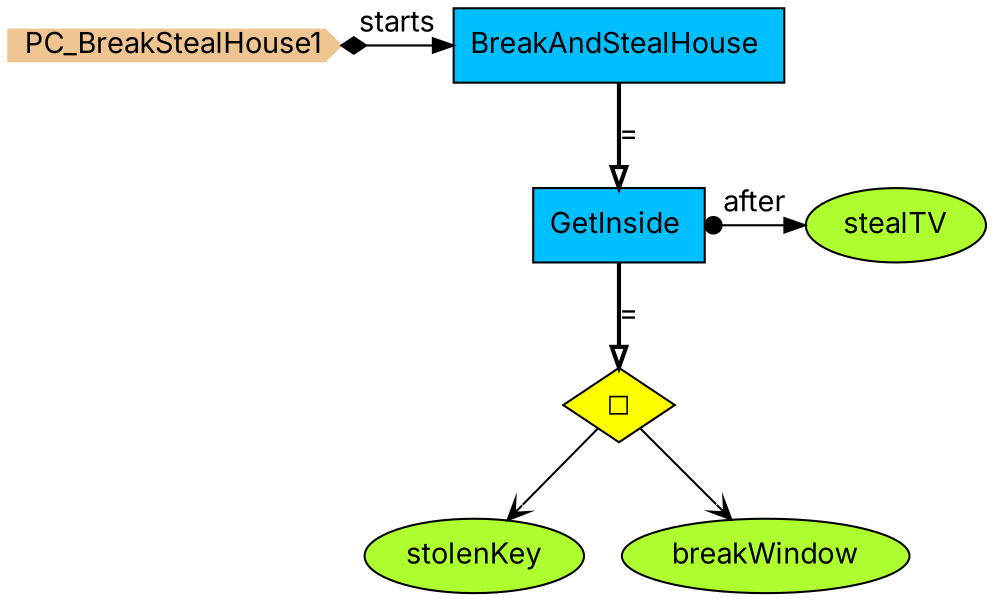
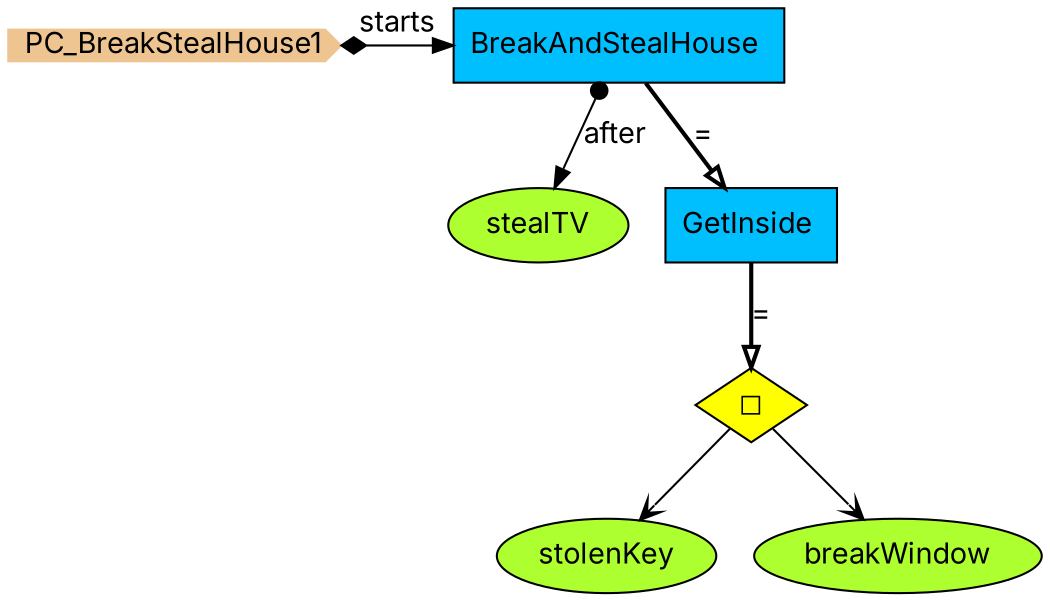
  digraph {
    fontname=Inter
    node [fillcolor=greenyellow fontname=Inter shape=ellipse style=filled]
    edge [fontname=Inter]
    n1 [label=stealTV]
    n2 [fillcolor=deepskyblue label="GetInside " shape=box]
    n3 [color=burlywood2 height=.2 label=PC_BreakStealHouse1 shape=cds width=.2 fillcolor=""]
    n4 [fillcolor=deepskyblue label="BreakAndStealHouse " shape=box]
    n5 [fillcolor=yellow label="◻︎" shape=diamond]
    n6 [label=stolenKey]
    n7 [label=breakWindow]
    subgraph sub_1 {
      rank=same
      n1
      n2
    }
    subgraph sub_2 {
      rank=same
      n3
      n4
    }
-   n2 -> n1 [arrowtail=dot dir=both label=after]
+   n4 -> n1 [arrowtail=dot dir=both label=after]
    n2 -> n5 [arrowhead=onormal label="=" penwidth=2]
    n3 -> n4 [arrowtail=diamond dir=both label=starts]
    n4 -> n2 [arrowhead=onormal label="=" penwidth=2]
    n5 -> n6 [arrowhead=open]
    n5 -> n7 [arrowhead=open]
  }
